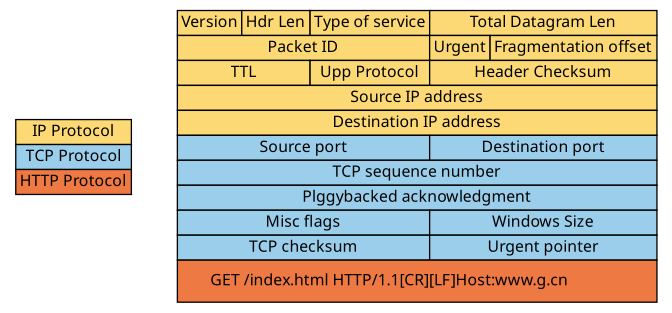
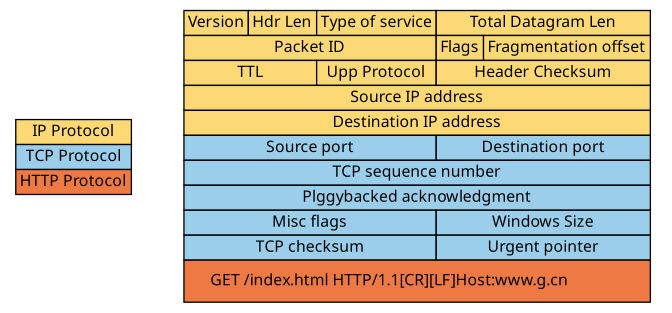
  digraph {
    rankdir=BT
    node [fontname=Tahoma fontsize=12 shape=plaintext]
    n1 [label=<<table BORDER="0" CELLBORDER="1" CELLSPACING="0">               <TR><TD bgcolor="#FCD975" width="32" >IP Protocol</TD></TR>               <TR><TD bgcolor="#9ACEEB" width="32" >TCP Protocol</TD></TR>               <TR><TD bgcolor="#EE7942" width="32" >HTTP Protocol</TD></TR>               </table>>]
-   n2 [label=<<table BORDER="0" CELLBORDER="1" CELLSPACING="0">               <TR>               <TD bgcolor="#FCD975" width="32" >Version</TD>               <TD bgcolor="#FCD975" width="32" >Hdr Len</TD>               <TD bgcolor="#FCD975" colspan="2" width="32">Type of service</TD>               <TD bgcolor="#FCD975" colspan="4">Total Datagram Len</TD>               </TR>               <TR>               <TD bgcolor="#FCD975" colspan="4" >Packet ID</TD>               <TD bgcolor="#FCD975" >Urgent</TD>               <TD bgcolor="#FCD975" colspan="3" width="64" >Fragmentation offset</TD>               </TR>               <TR>               <TD bgcolor="#FCD975" colspan="2" width="32" >TTL</TD>               <TD bgcolor="#FCD975" colspan="2" width="32" >Upp Protocol</TD>               <TD bgcolor="#FCD975" colspan="4" >Header Checksum</TD>               </TR>               <TR>               <TD bgcolor="#FCD975" colspan="8" >Source IP address</TD>               </TR>               <TR>               <TD bgcolor="#FCD975" colspan="8" >Destination IP address</TD>               </TR>               <TR>               <TD bgcolor="#9ACEEB" colspan="4" >Source port</TD>               <TD bgcolor="#9ACEEB" colspan="4" >Destination port</TD>               </TR>               <TR>               <TD bgcolor="#9ACEEB" colspan="8" >TCP sequence number</TD>               </TR>               <TR>               <TD bgcolor="#9ACEEB" colspan="8" >Plggybacked acknowledgment</TD>               </TR>               <TR>               <TD bgcolor="#9ACEEB" colspan="4" >Misc flags</TD>               <TD bgcolor="#9ACEEB" colspan="4" >Windows Size</TD>               </TR>               <TR>               <TD bgcolor="#9ACEEB" colspan="4" >TCP checksum</TD>               <TD bgcolor="#9ACEEB" colspan="4" >Urgent pointer</TD>               </TR>               <TR>               <TD bgcolor="#EE7942" colspan="8" rowspan="2" height="32"> GET /index.html HTTP/1.1[CR][LF]Host:www.g.cn               </TD>               </TR>               </table>>]
+   n2 [label=<<table BORDER="0" CELLBORDER="1" CELLSPACING="0">               <TR>               <TD bgcolor="#FCD975" width="32" >Version</TD>               <TD bgcolor="#FCD975" width="32" >Hdr Len</TD>               <TD bgcolor="#FCD975" colspan="2" width="32">Type of service</TD>               <TD bgcolor="#FCD975" colspan="4">Total Datagram Len</TD>               </TR>               <TR>               <TD bgcolor="#FCD975" colspan="4" >Packet ID</TD>               <TD bgcolor="#FCD975" >Flags</TD>               <TD bgcolor="#FCD975" colspan="3" width="64" >Fragmentation offset</TD>               </TR>               <TR>               <TD bgcolor="#FCD975" colspan="2" width="32" >TTL</TD>               <TD bgcolor="#FCD975" colspan="2" width="32" >Upp Protocol</TD>               <TD bgcolor="#FCD975" colspan="4" >Header Checksum</TD>               </TR>               <TR>               <TD bgcolor="#FCD975" colspan="8" >Source IP address</TD>               </TR>               <TR>               <TD bgcolor="#FCD975" colspan="8" >Destination IP address</TD>               </TR>               <TR>               <TD bgcolor="#9ACEEB" colspan="4" >Source port</TD>               <TD bgcolor="#9ACEEB" colspan="4" >Destination port</TD>               </TR>               <TR>               <TD bgcolor="#9ACEEB" colspan="8" >TCP sequence number</TD>               </TR>               <TR>               <TD bgcolor="#9ACEEB" colspan="8" >Plggybacked acknowledgment</TD>               </TR>               <TR>               <TD bgcolor="#9ACEEB" colspan="4" >Misc flags</TD>               <TD bgcolor="#9ACEEB" colspan="4" >Windows Size</TD>               </TR>               <TR>               <TD bgcolor="#9ACEEB" colspan="4" >TCP checksum</TD>               <TD bgcolor="#9ACEEB" colspan="4" >Urgent pointer</TD>               </TR>               <TR>               <TD bgcolor="#EE7942" colspan="8" rowspan="2" height="32"> GET /index.html HTTP/1.1[CR][LF]Host:www.g.cn               </TD>               </TR>               </table>>]
  }
